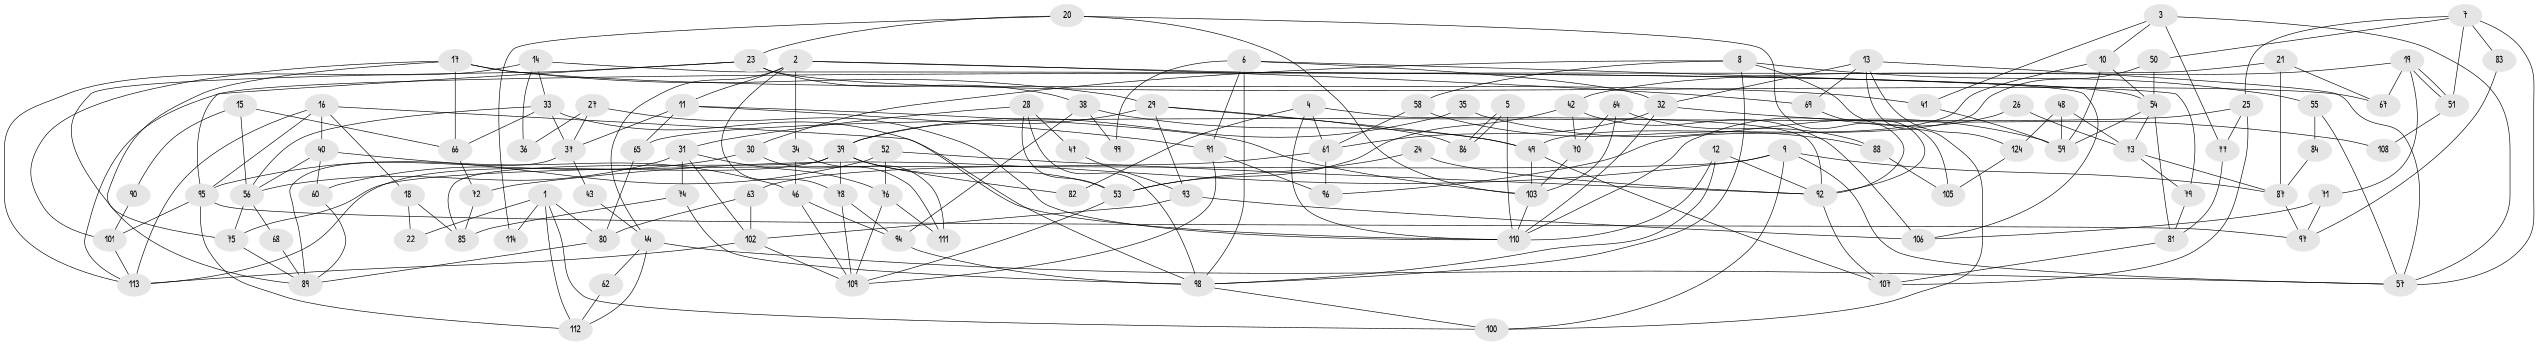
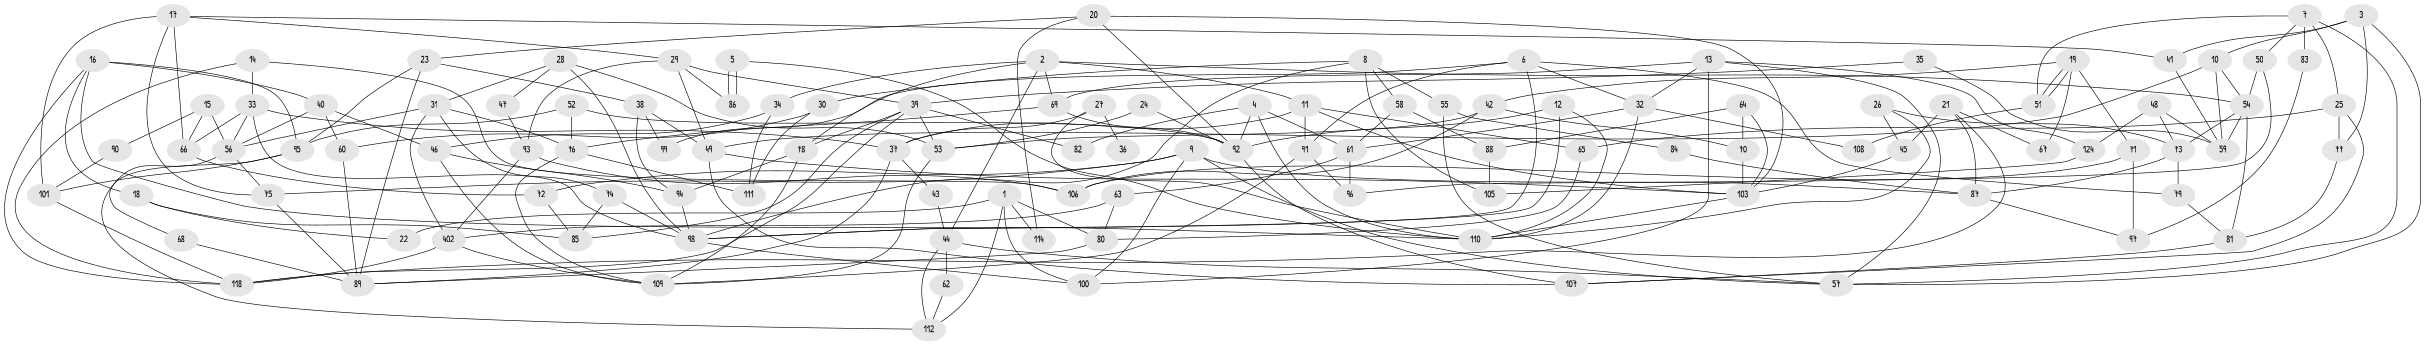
  graph {
    fontname="Patrick Hand"
    node [color=gray90 fontname="Patrick Hand" style=filled]
    edge [fontname="Patrick Hand"]
    1
    22
    80
    100
    112
    114
    89
    2
    11
    34
    44
    54
    69
    78
    91
    37
    65
    103
    111
    46
    57
    62
    59
    73
    81
    92
    76
    94
    109
    3
    10
    41
    77
    49
    4
    61
    82
    110
    96
    63
    107
    5
    86
    6
    32
    79
    98
    99
    108
    7
    25
    50
    51
    83
    97
    8
    30
    55
    58
    105
    60
    84
    88
    9
    72
    75
    87
    85
    43
    12
    13
    n72 [label=124]
    14
    33
    36
    106
-   113
+   113 [label=118]
    56
    66
    15
    90
    68
    101
    16
    18
    40
    95
    17
    29
    39
    93
    19
    42
    67
    71
    53
    70
    20
    23
    38
    21
+   45
    24
    26
    27
    28
    31
    47
    74
-   102
+   102 [label=402]
    35
    48
    52
    64
    1 -- 22
    1 -- 80
    1 -- 100
    1 -- 112
    1 -- 114
    80 -- 89
    2 -- 11
    2 -- 34
    2 -- 44
    2 -- 54
    2 -- 69
    2 -- 78
    11 -- 91
    11 -- 37
    11 -- 65
    11 -- 103
    34 -- 111
    34 -- 46
    44 -- 112
    44 -- 57
    44 -- 62
    54 -- 59
    54 -- 73
    54 -- 81
    69 -- 92
+   69 -- 76
    78 -- 94
    78 -- 109
    91 -- 109
    91 -- 96
    37 -- 89
    37 -- 43
    65 -- 80
    103 -- 110
    46 -- 94
    46 -- 109
    62 -- 112
    73 -- 79
    73 -- 87
    81 -- 107
    92 -- 107
    76 -- 111
    76 -- 109
    94 -- 98
    3 -- 57
    3 -- 10
    3 -- 41
    3 -- 77
    10 -- 54
    10 -- 59
    10 -- 49
    41 -- 59
    77 -- 81
    49 -- 103
    49 -- 107
    4 -- 92
    4 -- 61
    4 -- 82
    4 -- 110
    61 -- 96
    61 -- 63
    63 -- 80
    63 -- 102
    5 -- 110
    5 -- 86
    5 -- 86
    6 -- 91
    6 -- 32
    6 -- 79
    6 -- 98
    6 -- 99
    32 -- 61
    32 -- 110
    32 -- 108
    79 -- 81
    98 -- 100
    7 -- 57
    7 -- 25
    7 -- 50
    7 -- 51
    7 -- 83
    25 -- 65
    25 -- 77
    25 -- 107
    50 -- 54
    50 -- 96
    51 -- 108
    83 -- 97
    8 -- 98
    8 -- 30
    8 -- 55
    8 -- 58
    8 -- 105
    30 -- 111
    30 -- 60
    55 -- 57
    55 -- 84
    58 -- 61
    58 -- 88
    60 -- 89
    84 -- 87
    88 -- 105
    9 -- 100
    9 -- 57
    9 -- 72
    9 -- 75
    9 -- 87
    72 -- 85
    75 -- 89
    87 -- 97
    43 -- 44
    12 -- 92
    12 -- 110
    12 -- 98
    13 -- 100
    13 -- 69
    13 -- 57
    13 -- 32
    13 -- n72
    n72 -- 105
    14 -- 33
-   14 -- 36
    14 -- 106
    14 -- 113
    33 -- 37
    33 -- 98
    33 -- 56
    33 -- 66
    56 -- 75
    56 -- 68
    66 -- 72
    15 -- 56
    15 -- 66
    15 -- 90
    90 -- 101
    68 -- 89
    101 -- 113
    16 -- 110
    16 -- 113
    16 -- 18
    16 -- 40
    16 -- 95
    18 -- 22
    18 -- 85
    40 -- 46
    40 -- 60
    40 -- 56
    95 -- 112
-   95 -- 97
    95 -- 101
    17 -- 41
    17 -- 75
    17 -- 66
    17 -- 101
    17 -- 29
    29 -- 49
    29 -- 86
    29 -- 39
    29 -- 93
    39 -- 78
    39 -- 82
    39 -- 85
    39 -- 113
    39 -- 53
    93 -- 106
    93 -- 102
    19 -- 51
    19 -- 51
    19 -- 42
    19 -- 67
    19 -- 71
    42 -- 106
    42 -- 53
    42 -- 70
    71 -- 97
    71 -- 106
    53 -- 109
    70 -- 103
    20 -- 114
    20 -- 103
    20 -- 92
    20 -- 23
    23 -- 89
    23 -- 95
-   23 -- 67
    23 -- 38
    38 -- 94
    38 -- 49
    38 -- 99
    21 -- 87
    21 -- 113
    21 -- 67
+   21 -- 45
+   45 -- 103
    24 -- 92
    24 -- 53
    26 -- 73
    26 -- 110
+   26 -- 45
    27 -- 37
    27 -- 110
    27 -- 36
    28 -- 98
    28 -- 53
    28 -- 31
    28 -- 47
    31 -- 76
    31 -- 56
    31 -- 74
    31 -- 102
    47 -- 93
    74 -- 98
    74 -- 85
    102 -- 109
    102 -- 113
    35 -- 59
    35 -- 39
    48 -- 59
    48 -- 73
    48 -- n72
    52 -- 92
    52 -- 76
    52 -- 95
    64 -- 103
    64 -- 88
    64 -- 70
  }
